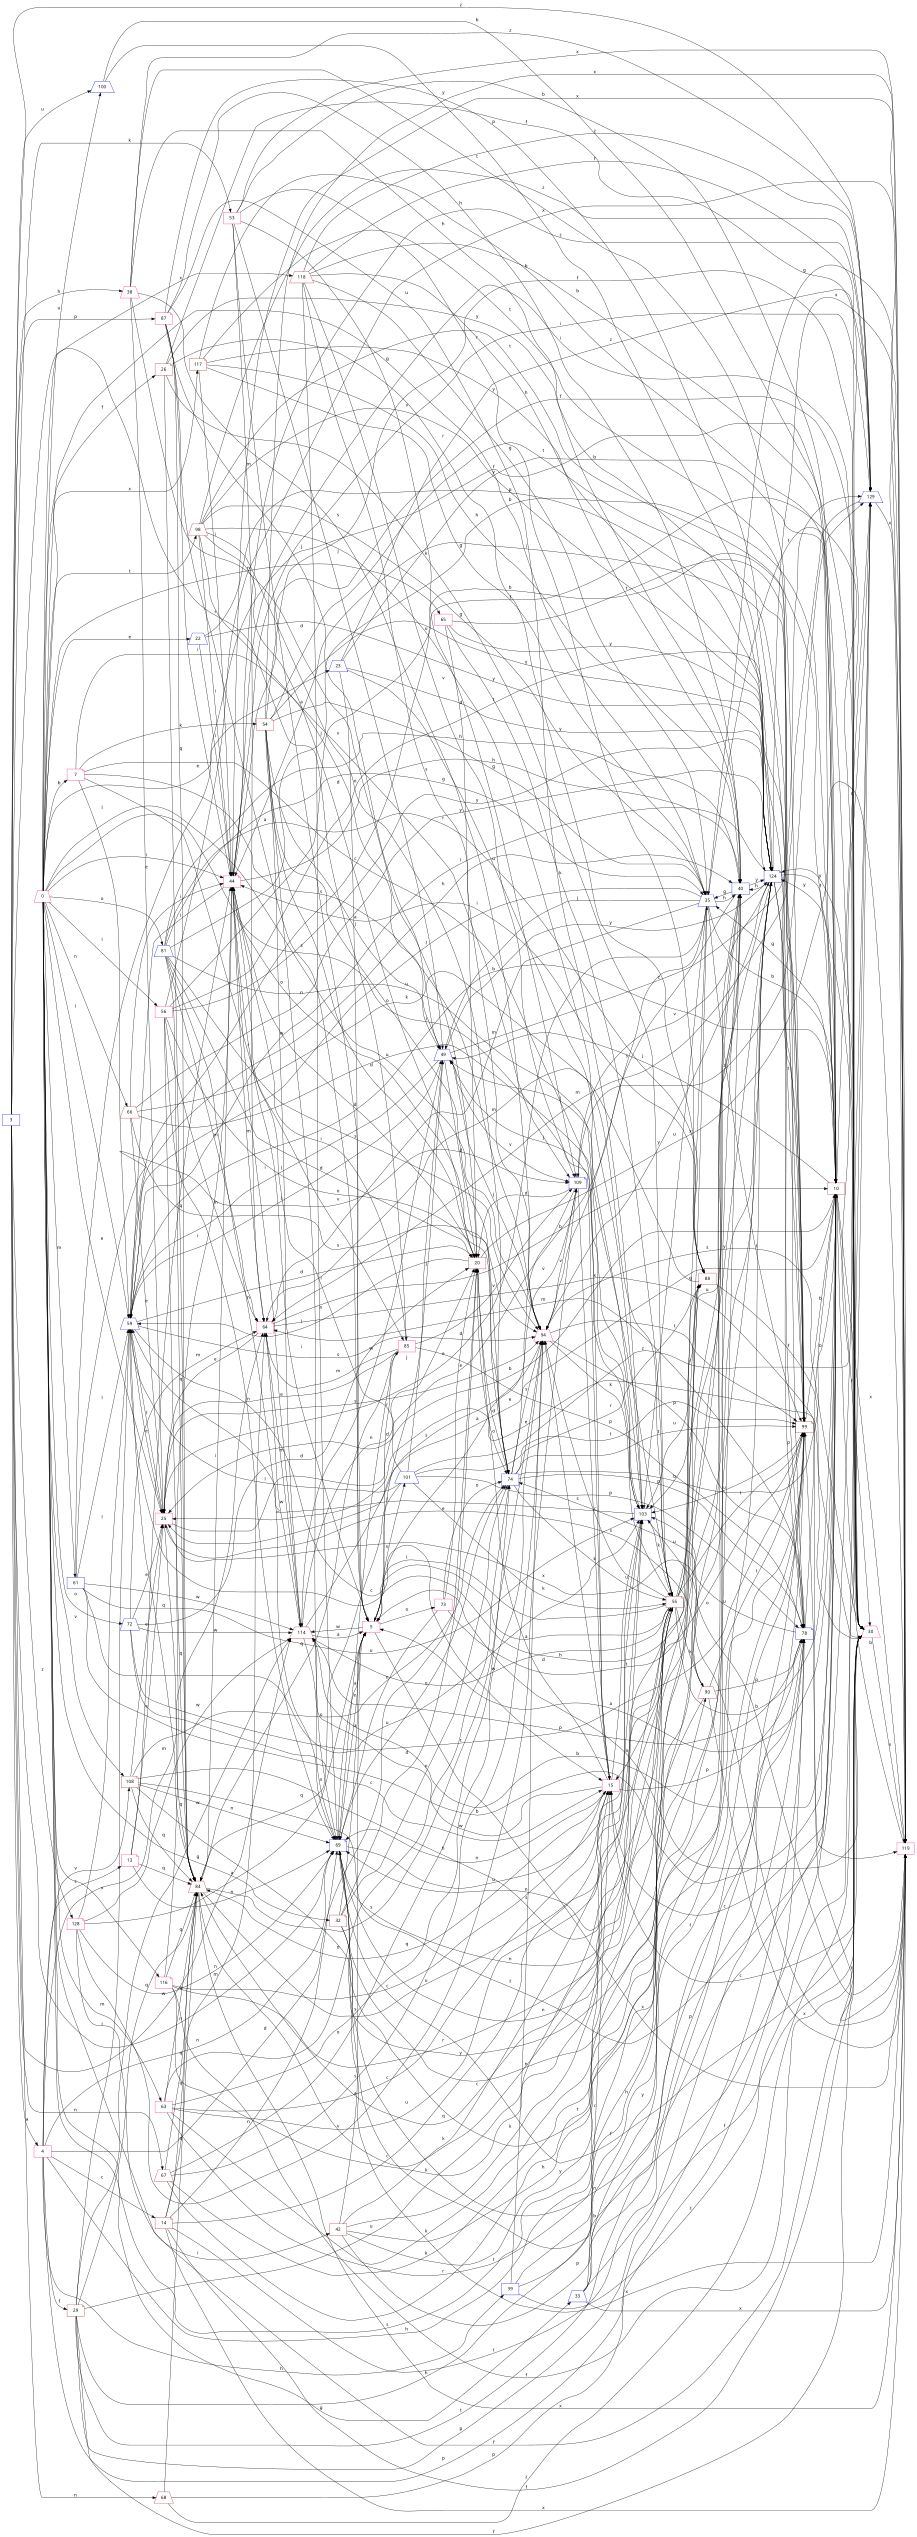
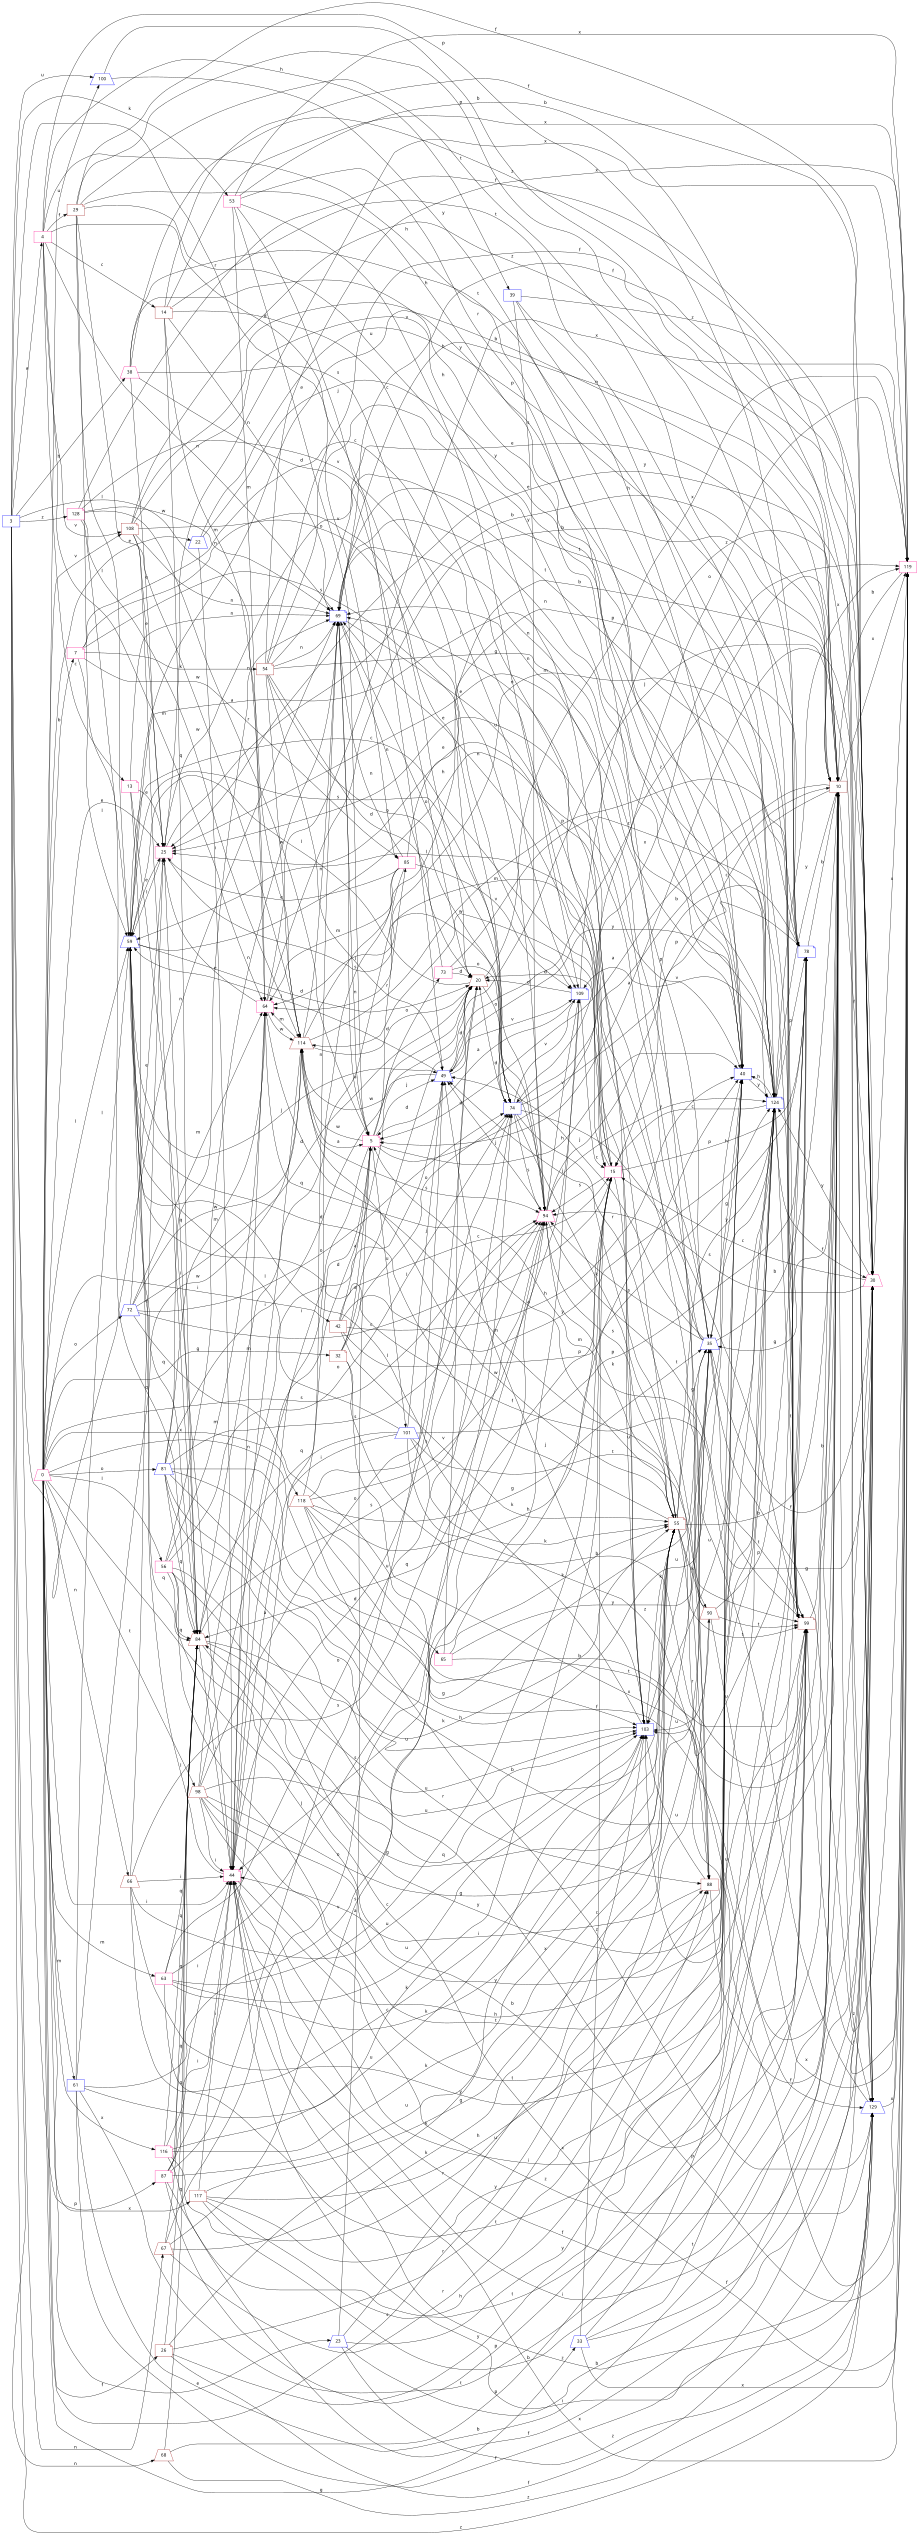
  strict digraph {
    fontname="Noto Sans"
    rankdir=LR
    node [color=deeppink fontname="Noto Sans" shape=trapezium]
    edge [fontname="Noto Sans"]
    7 [shape=note]
    0
    22 [color=blue]
    23 [color=blue]
    25 [shape=box]
    26 [color=brown shape=note]
    32 [color=brown shape=note]
    33 [color=blue]
    35 [color=blue]
    42 [color=brown shape=box]
    44 [shape=note]
    56 [shape=box]
    59 [color=blue]
    61 [color=blue shape=box]
    63 [shape=box]
    65 [shape=box]
    66 [color=brown]
    n18 [color=blue label=81]
    72 [color=blue]
    90 [color=brown]
    94
    98 [color=brown]
    100 [color=blue]
    108 [color=brown shape=note]
    116 [shape=note]
    117 [color=brown shape=note]
    118 [color=brown]
    85 [shape=box]
    15 [shape=box]
    54 [color=brown shape=note]
    109 [color=blue shape=note]
    78 [color=blue shape=note]
    124 [color=blue shape=note]
    129 [color=blue]
    5 [shape=note]
    10 [color=brown shape=box]
    103 [color=blue shape=box]
    119 [shape=box]
    84 [color=brown]
    30
    55 [color=brown shape=note]
    88 [color=brown shape=box]
-   20 [color=brown shape=box]
+   20 [color=brown]
    74 [color=blue shape=box]
    99 [color=brown shape=note]
    69 [color=blue shape=note]
    40 [color=blue shape=box]
    64 [shape=note]
    49 [color=blue]
    114 [color=brown]
    3 [color=blue shape=box]
    4 [shape=box]
    38
    53 [shape=box]
    67 [color=brown]
    68 [color=brown]
    n57 [label=87 shape=note]
    128 [shape=note]
    13 [shape=note]
    14 [color=brown shape=note]
    29 [color=brown shape=note]
    39 [color=blue shape=box]
    73 [shape=box]
    101 [color=blue]
    7 -> 59 [label=l]
    7 -> 94 [label=s]
    7 -> 85 [label=r]
    7 -> 15 [label=c]
    7 -> 54 [label=k]
    7 -> 109 [label=v]
    0 -> 7 [label=b]
    0 -> 22 [label=e]
    0 -> 23 [label=e]
    0 -> 25 [label=e]
    0 -> 26 [label=f]
    0 -> 32 [label=g]
    0 -> 33 [label=g]
    0 -> 35 [label=g]
    0 -> 42 [label=i]
    0 -> 44 [label=i]
    0 -> 56 [label=l]
    0 -> 59 [label=l]
    0 -> 61 [label=m]
    0 -> 63 [label=m]
    0 -> 65 [label=n]
    0 -> 66 [label=n]
    0 -> n18 [label=o]
    0 -> 72 [label=o]
    0 -> 90 [label=s]
    0 -> 94 [label=s]
    0 -> 98 [label=t]
    0 -> 100 [label=u]
    0 -> 108 [label=v]
    0 -> 116 [label=x]
    0 -> 117 [label=x]
    0 -> 118 [label=x]
    22 -> 44 [label=i]
    22 -> 78 [label=p]
    22 -> 124 [label=y]
    23 -> 124 [label=y]
    23 -> 129 [label=z]
    23 -> 5 [label=a]
    23 -> 10 [label=b]
    23 -> 103 [label=u]
    25 -> 59 [label=l]
    25 -> 94 [label=s]
    25 -> 10 [label=b]
    25 -> 119 [label=x]
    25 -> 84 [label=q]
    26 -> 124 [label=y]
    26 -> 84 [label=q]
    26 -> 30 [label=f]
    26 -> 55 [label=k]
    26 -> 88 [label=r]
    32 -> 5 [label=a]
    32 -> 10 [label=b]
    32 -> 119 [label=x]
    32 -> 20 [label=d]
    32 -> 74 [label=o]
    33 -> 15 [label=c]
    33 -> 78 [label=p]
    33 -> 119 [label=x]
    33 -> 30 [label=f]
    33 -> 99 [label=t]
    35 -> 25 [label=e]
    35 -> 59 [label=l]
    35 -> 94 [label=s]
    35 -> 10 [label=b]
    35 -> 103 [label=u]
    35 -> 30 [label=f]
    35 -> 99 [label=t]
    35 -> 69 [label=n]
    35 -> 40 [label=h]
    35 -> 64 [label=m]
    35 -> 49 [label=j]
    42 -> 15 [label=c]
    42 -> 78 [label=p]
    42 -> 124 [label=y]
    42 -> 5 [label=a]
    42 -> 55 [label=k]
    42 -> 40 [label=h]
    44 -> 59 [label=l]
    44 -> 129 [label=z]
    44 -> 119 [label=x]
    44 -> 30 [label=f]
    44 -> 20 [label=d]
    44 -> 40 [label=h]
    44 -> 64 [label=m]
    56 -> 124 [label=y]
    56 -> 10 [label=b]
    56 -> 119 [label=x]
    56 -> 84 [label=q]
    56 -> 74 [label=o]
    56 -> 99 [label=t]
    56 -> 69 [label=n]
    56 -> 64 [label=m]
    59 -> 25 [label=e]
    59 -> 94 [label=s]
    59 -> 15 [label=c]
    59 -> 10 [label=b]
    59 -> 84 [label=q]
    59 -> 30 [label=f]
    59 -> 20 [label=d]
    59 -> 40 [label=h]
    59 -> 49 [label=j]
    61 -> 59 [label=l]
    61 -> 109 [label=v]
    61 -> 10 [label=b]
    61 -> 103 [label=u]
    61 -> 30 [label=f]
    61 -> 99 [label=t]
    61 -> 114 [label=w]
    63 -> 94 [label=s]
    63 -> 15 [label=c]
    63 -> 103 [label=u]
    63 -> 84 [label=q]
    63 -> 55 [label=k]
    63 -> 74 [label=o]
    63 -> 99 [label=t]
    65 -> 124 [label=y]
    65 -> 55 [label=k]
    65 -> 20 [label=d]
    65 -> 99 [label=t]
    66 -> 25 [label=e]
    66 -> 44 [label=i]
    66 -> 94 [label=s]
    66 -> 124 [label=y]
    66 -> 103 [label=u]
    66 -> 55 [label=k]
    n18 -> 35 [label=g]
    n18 -> 94 [label=s]
    n18 -> 10 [label=b]
    n18 -> 103 [label=u]
    n18 -> 84 [label=q]
    n18 -> 88 [label=r]
    n18 -> 20 [label=d]
    n18 -> 69 [label=n]
    n18 -> 40 [label=h]
    n18 -> 64 [label=m]
    72 -> 25 [label=e]
    72 -> 15 [label=c]
    72 -> 103 [label=u]
    72 -> 20 [label=d]
-   0 -> 74 [label=o]
+   72 -> 74 [label=o]
    72 -> 64 [label=m]
    72 -> 114 [label=w]
    90 -> 25 [label=e]
    90 -> 78 [label=p]
    90 -> 103 [label=u]
    90 -> 119 [label=x]
    90 -> 99 [label=t]
    90 -> 69 [label=n]
    94 -> 109 [label=v]
    94 -> 78 [label=p]
    94 -> 124 [label=y]
    94 -> 55 [label=k]
    94 -> 99 [label=t]
    94 -> 49 [label=j]
    98 -> 35 [label=g]
    98 -> 44 [label=i]
    98 -> 124 [label=y]
    98 -> 129 [label=z]
    98 -> 103 [label=u]
    98 -> 20 [label=d]
    98 -> 74 [label=o]
    98 -> 99 [label=t]
    98 -> 49 [label=j]
    100 -> 124 [label=y]
    100 -> 10 [label=b]
    108 -> 25 [label=e]
    108 -> 124 [label=y]
    108 -> 129 [label=z]
    108 -> 84 [label=q]
    108 -> 74 [label=o]
    108 -> 69 [label=n]
    108 -> 40 [label=h]
    116 -> 44 [label=i]
    116 -> 15 [label=c]
    116 -> 84 [label=q]
    116 -> 30 [label=f]
    116 -> 55 [label=k]
    116 -> 88 [label=r]
    117 -> 35 [label=g]
    117 -> 44 [label=i]
    117 -> 124 [label=y]
    117 -> 10 [label=b]
    117 -> 99 [label=t]
    117 -> 40 [label=h]
    118 -> 35 [label=g]
    118 -> 94 [label=s]
    118 -> 109 [label=v]
    118 -> 129 [label=z]
    118 -> 10 [label=b]
    118 -> 30 [label=f]
    118 -> 69 [label=n]
    118 -> 40 [label=h]
    85 -> 25 [label=e]
    85 -> 44 [label=i]
    85 -> 109 [label=v]
    85 -> 78 [label=p]
    85 -> 84 [label=q]
    85 -> 69 [label=n]
    85 -> 64 [label=m]
    15 -> 44 [label=i]
    15 -> 94 [label=s]
    15 -> 78 [label=p]
    15 -> 103 [label=u]
    15 -> 84 [label=q]
    15 -> 20 [label=d]
    15 -> 69 [label=n]
    15 -> 114 [label=w]
    54 -> 35 [label=g]
    54 -> 124 [label=y]
    54 -> 119 [label=x]
    54 -> 30 [label=f]
    54 -> 20 [label=d]
    54 -> 74 [label=o]
    54 -> 99 [label=t]
    54 -> 69 [label=n]
    54 -> 49 [label=j]
    54 -> 114 [label=w]
    109 -> 15 [label=c]
    109 -> 129 [label=z]
    109 -> 5 [label=a]
    109 -> 20 [label=d]
    78 -> 10 [label=b]
    78 -> 103 [label=u]
    78 -> 64 [label=m]
    124 -> 59 [label=l]
    124 -> 15 [label=c]
    124 -> 109 [label=v]
    124 -> 78 [label=p]
    124 -> 103 [label=u]
    124 -> 119 [label=x]
    124 -> 30 [label=f]
    124 -> 99 [label=t]
    124 -> 40 [label=h]
    129 -> 44 [label=i]
    129 -> 119 [label=x]
    129 -> 64 [label=m]
    5 -> 44 [label=i]
    5 -> 85 [label=r]
    5 -> 119 [label=x]
    5 -> 69 [label=n]
    5 -> 40 [label=h]
    5 -> 49 [label=j]
    5 -> 114 [label=w]
    5 -> 73 [label=o]
    5 -> 101 [label=u]
    10 -> 25 [label=e]
    10 -> 35 [label=g]
    10 -> 15 [label=c]
    10 -> 124 [label=y]
    10 -> 129 [label=z]
    10 -> 5 [label=a]
    10 -> 119 [label=x]
    10 -> 30 [label=f]
    10 -> 69 [label=n]
    10 -> 49 [label=j]
    103 -> 59 [label=l]
    103 -> 55 [label=k]
    103 -> 49 [label=j]
    119 -> 35 [label=g]
    119 -> 10 [label=b]
    119 -> 74 [label=o]
    119 -> 99 [label=t]
    84 -> 44 [label=i]
    84 -> 94 [label=s]
    84 -> 103 [label=u]
    84 -> 119 [label=x]
    84 -> 55 [label=k]
    30 -> 25 [label=e]
    30 -> 44 [label=i]
    30 -> 94 [label=s]
    30 -> 15 [label=c]
    30 -> 124 [label=y]
    30 -> 5 [label=a]
    30 -> 119 [label=x]
    55 -> 35 [label=g]
    55 -> 59 [label=l]
    55 -> 90 [label=k]
    55 -> 94 [label=s]
    55 -> 124 [label=y]
    55 -> 5 [label=a]
    55 -> 10 [label=b]
    55 -> 84 [label=q]
    55 -> 88 [label=r]
    55 -> 99 [label=t]
    55 -> 69 [label=n]
    55 -> 49 [label=j]
    55 -> 114 [label=w]
    88 -> 44 [label=i]
    88 -> 103 [label=u]
    88 -> 30 [label=f]
    88 -> 64 [label=m]
    20 -> 59 [label=l]
    20 -> 119 [label=x]
    20 -> 74 [label=o]
    74 -> 94 [label=s]
    74 -> 109 [label=v]
    74 -> 78 [label=p]
    74 -> 10 [label=b]
    74 -> 55 [label=k]
    74 -> 88 [label=r]
    74 -> 20 [label=d]
    74 -> 99 [label=t]
    99 -> 44 [label=i]
    99 -> 10 [label=b]
    99 -> 103 [label=u]
    69 -> 5 [label=a]
    69 -> 103 [label=u]
    69 -> 30 [label=f]
    69 -> 74 [label=o]
    69 -> 99 [label=t]
    40 -> 25 [label=e]
    40 -> 35 [label=g]
    40 -> 124 [label=y]
    40 -> 69 [label=n]
    64 -> 25 [label=e]
    64 -> 10 [label=b]
    64 -> 119 [label=x]
    64 -> 114 [label=w]
    49 -> 59 [label=l]
    49 -> 109 [label=v]
    49 -> 124 [label=y]
    49 -> 129 [label=z]
    49 -> 20 [label=d]
    49 -> 114 [label=w]
    114 -> 44 [label=i]
    114 -> 94 [label=s]
    114 -> 78 [label=p]
    114 -> 5 [label=a]
    114 -> 10 [label=b]
    114 -> 20 [label=d]
    114 -> 69 [label=n]
    114 -> 64 [label=m]
    3 -> 100 [label=u]
    3 -> 85 [label=r]
    3 -> 129 [label=z]
    3 -> 69 [label=n]
    3 -> 114 [label=w]
    3 -> 4 [label=a]
    3 -> 38 [label=h]
    3 -> 53 [label=k]
    3 -> 67 [label=n]
    3 -> 68 [label=n]
    3 -> n57 [label=p]
    3 -> 128 [label=z]
    4 -> 108 [label=v]
    4 -> 78 [label=p]
    4 -> 20 [label=d]
    4 -> 69 [label=n]
    4 -> 40 [label=h]
    4 -> 64 [label=m]
    4 -> 13 [label=c]
    4 -> 14 [label=c]
    4 -> 29 [label=f]
    4 -> 39 [label=h]
    38 -> 25 [label=e]
    38 -> 94 [label=s]
    38 -> 129 [label=z]
    38 -> 20 [label=d]
    38 -> 99 [label=t]
    38 -> 40 [label=h]
    53 -> 109 [label=v]
    53 -> 5 [label=a]
    53 -> 10 [label=b]
    53 -> 119 [label=x]
    53 -> 88 [label=r]
    53 -> 64 [label=m]
    53 -> 49 [label=j]
    67 -> 94 [label=s]
    67 -> 84 [label=q]
    67 -> 55 [label=k]
    67 -> 88 [label=r]
    67 -> 74 [label=o]
    68 -> 78 [label=p]
    68 -> 129 [label=z]
    68 -> 84 [label=q]
    n57 -> 44 [label=i]
    n57 -> 78 [label=p]
    n57 -> 5 [label=a]
    n57 -> 103 [label=u]
    n57 -> 84 [label=q]
    n57 -> 40 [label=h]
    n57 -> 49 [label=j]
    128 -> 59 [label=l]
    128 -> 109 [label=v]
    128 -> 5 [label=a]
    128 -> 30 [label=f]
    128 -> 69 [label=n]
    128 -> 114 [label=w]
    13 -> 25 [label=e]
    13 -> 44 [label=i]
    13 -> 84 [label=q]
    13 -> 69 [label=n]
    14 -> 15 [label=c]
    14 -> 119 [label=x]
    14 -> 84 [label=q]
    14 -> 30 [label=f]
    14 -> 99 [label=t]
    14 -> 69 [label=n]
    14 -> 64 [label=m]
    29 -> 59 [label=l]
    29 -> 78 [label=p]
    29 -> 103 [label=u]
    29 -> 84 [label=q]
    29 -> 30 [label=f]
    29 -> 99 [label=t]
    29 -> 40 [label=h]
    29 -> 114 [label=w]
    39 -> 94 [label=s]
    39 -> 124 [label=y]
    39 -> 129 [label=z]
    39 -> 40 [label=h]
    73 -> 20 [label=d]
    73 -> 74 [label=o]
    73 -> 99 [label=t]
    73 -> 69 [label=n]
    101 -> 44 [label=i]
    101 -> 59 [label=l]
    101 -> 78 [label=p]
    101 -> 129 [label=z]
    101 -> 84 [label=q]
    101 -> 55 [label=k]
    101 -> 99 [label=t]
    101 -> 49 [label=j]
  }
